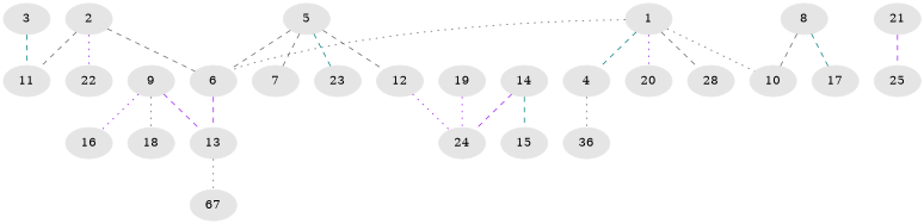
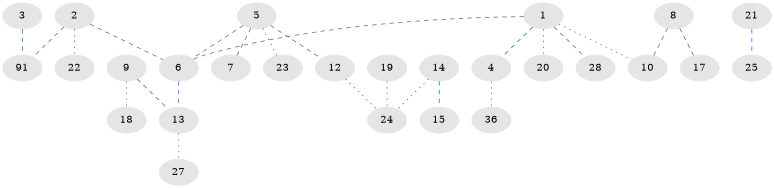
  graph {
    node [color=gray90 style=filled]
    edge [color=gray40 style=dashed weight=1.0]
    1
    4
    6
    10
    20
    28
    n7 [label=36]
    13
    2
-   11
+   11 [label=91]
    22
    3
    5
    7
    12
    23
    24
-   27 [label=67]
+   27
    8
    17
    9
-   16
    18
    14
    15
    19
    21
    25
    1 -- 4 [color=teal]
-   1 -- 6 [style=dotted]
+   1 -- 6
    1 -- 10 [style=dotted]
    1 -- 20 [color=purple style=dotted]
    1 -- 28
    4 -- n7 [style=dotted]
    6 -- 13 [color=purple]
    13 -- 27 [style=dotted]
    2 -- 6
    2 -- 11
    2 -- 22 [color=purple style=dotted]
    3 -- 11 [color=teal]
    5 -- 6
    5 -- 7
    5 -- 12
-   5 -- 23 [color=teal]
+   5 -- 23 [color=teal style=dotted]
    12 -- 24 [color=purple style=dotted]
    8 -- 10
    8 -- 17 [color=teal]
    9 -- 13 [color=purple]
-   9 -- 16 [color=purple style=dotted]
    9 -- 18 [style=dotted]
-   14 -- 24 [color=purple]
+   14 -- 24 [color=purple style=dotted]
    14 -- 15 [color=teal]
    19 -- 24 [color=purple style=dotted]
    21 -- 25 [color=purple]
  }
